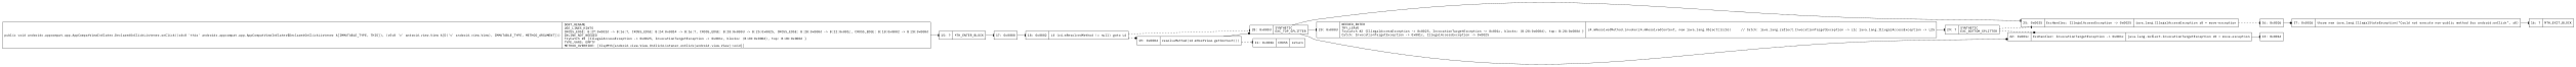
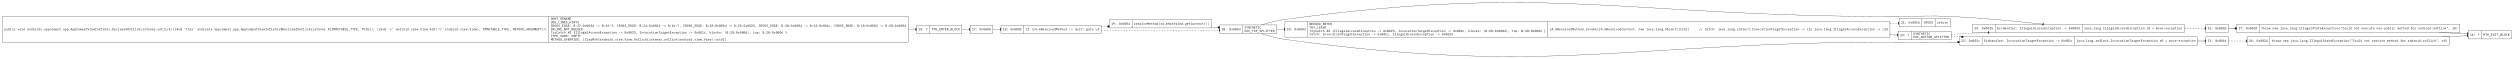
  digraph {
    fontname="IBM Plex Mono"
    rankdir=LR
    node [fontname="IBM Plex Mono" shape=record]
    edge [arrowhead=tee fontname="IBM Plex Mono" style=solid]
    n1 [label="{15\:\ ?|MTH_ENTER_BLOCK\l}"]
    n2 [label="{17\:\ 0x0000}"]
    n3 [label="{18\:\ 0x0002|if (r4.mResolvedMethod != null) goto L4\l}"]
    n4 [label="{19\:\ 0x0004|resolveMethod(r4.mHostView.getContext())\l}"]
    n5 [label="{28\:\ 0x000d|SYNTHETIC\lEXC_TOP_SPLITTER\l}"]
    n6 [label="{20\:\ 0x000d|NEEDED_ENTER\lTRY_LEAVE\lTryCatch #2 \{IllegalAccessException \-\> 0x0025, InvocationTargetException \-\> 0x001c, blocks: (B:20:0x000d), top: B:28:0x000d \}\lCatch: InvocationTargetException \-\> 0x001c, IllegalAccessException \-\> 0x0025\l|r4.mResolvedMethod.invoke(r4.mResolvedContext, new java.lang.Object[]\{r5\})     \/\/ Catch: java.lang.reflect.InvocationTargetException \-\> L1c java.lang.IllegalAccessException \-\> L25\l}"]
    n7 [label="{25\:\ 0x0025|ExcHandler: IllegalAccessException \-\> 0x0025\l|java.lang.IllegalAccessException r0 = move\-exception\l}"]
    n8 [label="{22\:\ 0x001c|ExcHandler: InvocationTargetException \-\> 0x001c\l|java.lang.reflect.InvocationTargetException r0 = move\-exception\l}"]
    n9 [label="{21\:\ 0x001b|CROSS\l|return\l}"]
    n10 [label="{29\:\ ?|SYNTHETIC\lEXC_BOTTOM_SPLITTER\l}"]
    n11 [label="{26\:\ 0x0026}"]
    n12 [label="{23\:\ 0x001d}"]
    n13 [label="{16\:\ ?|MTH_EXIT_BLOCK\l}"]
    n14 [label="{27\:\ 0x002d|throw new java.lang.IllegalStateException(\"Could not execute non\-public method for android:onClick\", r0)\l}"]
+   n15 [label="{24\:\ 0x0024|throw new java.lang.IllegalStateException(\"Could not execute method for android:onClick\", r0)\l}"]
    n16 [label="{public void androidx.appcompat.app.AppCompatViewInflater.DeclaredOnClickListener.onClick((r4v0 'this' androidx.appcompat.app.AppCompatViewInflater$DeclaredOnClickListener A[IMMUTABLE_TYPE, THIS]), (r5v0 'v' android.view.View A[D('v' android.view.View), IMMUTABLE_TYPE, METHOD_ARGUMENT]))  | DONT_RENAME\lUSE_LINES_HINTS\lCROSS_EDGE: B:27:0x002d \-\> B:16:?, CROSS_EDGE: B:24:0x0024 \-\> B:16:?, CROSS_EDGE: B:28:0x000d \-\> B:25:0x0025, CROSS_EDGE: B:28:0x000d \-\> B:22:0x001c, CROSS_EDGE: B:18:0x0002 \-\> B:28:0x000d\lINLINE_NOT_NEEDED\lTryCatch #2 \{IllegalAccessException \-\> 0x0025, InvocationTargetException \-\> 0x001c, blocks: (B:20:0x000d), top: B:28:0x000d \}\lTYPE_VARS: EMPTY\lMETHOD_OVERRIDE: [ClspMth\{android.view.View.OnClickListener.onClick(android.view.View):void\}]\l}"]
    n1 -> n2
    n2 -> n3
    n3 -> n4 [arrowhead=dot style=dashed]
    n3 -> n5 [style=dashed]
    n4 -> n5 [arrowhead=dot]
    n5 -> n6
    n5 -> n7
    n5 -> n8 [arrowhead=dot]
-   n4 -> n9 [style=dashed]
+   n6 -> n9 [style=dashed]
    n6 -> n10
    n7 -> n11 [style=dashed]
    n8 -> n12
    n10 -> n7 [style=dashed]
    n10 -> n8 [arrowhead=dot style=dashed]
    n11 -> n14 [arrowhead=dot]
+   n12 -> n15 [style=dashed]
    n14 -> n13
+   n15 -> n13
    n16 -> n1
  }
